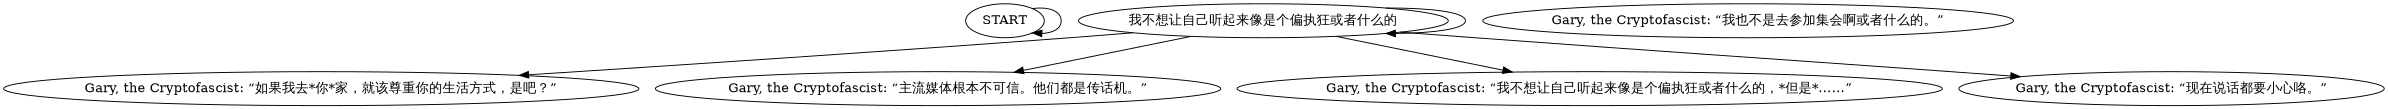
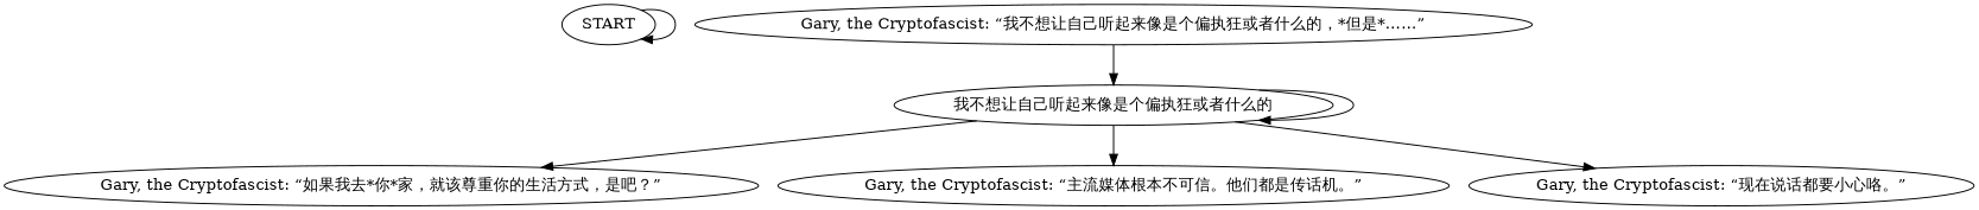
  digraph {
    n1 [label=START]
    n2 [label="我不想让自己听起来像是个偏执狂或者什么的"]
    n3 [label="Gary, the Cryptofascist: “如果我去*你*家，就该尊重你的生活方式，是吧？”"]
    n4 [label="Gary, the Cryptofascist: “主流媒体根本不可信。他们都是传话机。”"]
    n5 [label="Gary, the Cryptofascist: “我不想让自己听起来像是个偏执狂或者什么的，*但是*……”"]
    n6 [label="Gary, the Cryptofascist: “现在说话都要小心咯。”"]
-   n7 [label="Gary, the Cryptofascist: “我也不是去参加集会啊或者什么的。”"]
    n1 -> n1
    n2 -> n2
    n2 -> n3
    n2 -> n4
-   n2 -> n5
+   n5 -> n2
    n2 -> n6
  }
